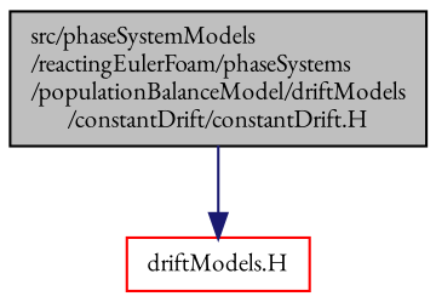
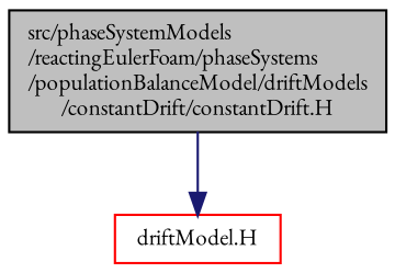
  digraph {
    fontname="EB Garamond"
    node [fontname="EB Garamond" fontsize=10 shape=record]
    n1 [color=black fillcolor=grey75 fontcolor=black height=0.2 label="src/phaseSystemModels\l/reactingEulerFoam/phaseSystems\l/populationBalanceModel/driftModels\l/constantDrift/constantDrift.H" style=filled width=0.4]
-   n2 [color=red height=0.2 label="driftModels.H" width=0.4]
+   n2 [color=red height=0.2 label="driftModel.H" width=0.4]
    n1 -> n2 [color=midnightblue fontname="EB Garamond" fontsize=10 labelfontname=Helvetica labelfontsize=10 style=solid]
  }
